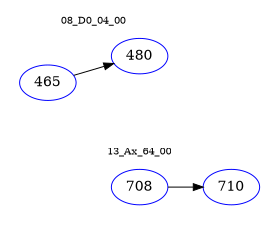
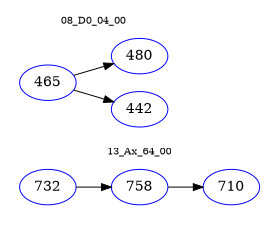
  digraph {
    rankdir=LR
    node [color=blue]
    edge [color=black]
+   n1 [label=732]
    n2 [label=710]
-   n3 [label=708]
+   n3 [label=758]
    n4 [label=465]
+   n5 [label=442]
    n6 [label=480]
    subgraph cluster_1 {
      color=white
      fontsize=10
      label="13_Ax_64_00"
+     n1
      n2
      n3
    }
    subgraph cluster_2 {
      color=white
      fontsize=10
      label="08_D0_04_00"
      n4
+     n5
      n6
    }
+   n1 -> n3
    n3 -> n2
+   n4 -> n5
    n4 -> n6
  }
